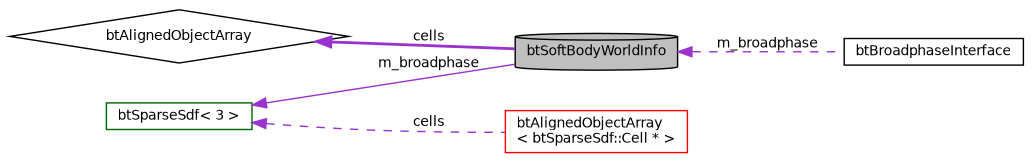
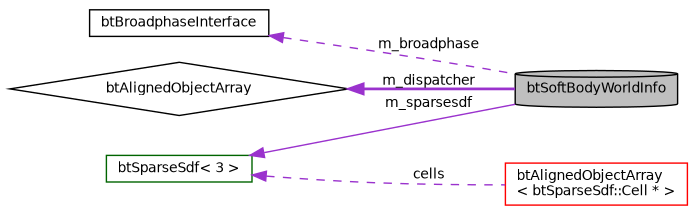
  digraph {
    rankdir=LR
    node [color=black fillcolor=white fontname=Helvetica fontsize=10 shape=box style=filled]
    edge [color=darkorchid3 dir=back fontname=Helvetica fontsize=10 labelfontname=Helvetica labelfontsize=10 style=dashed]
    n1 [fillcolor=grey75 fontcolor=black height=0.2 label=btSoftBodyWorldInfo shape=cylinder width=0.4]
    n2 [height=0.2 label=btAlignedObjectArray shape=diamond width=0.4]
    n3 [color=darkgreen height=0.2 label="btSparseSdf\< 3 \>" width=0.4]
    n4 [color=red height=0.2 label="btAlignedObjectArray\l\< btSparseSdf::Cell * \>" width=0.4]
    n5 [height=0.2 label=btBroadphaseInterface width=0.4]
-   n2 -> n1 [label=" cells" style=bold]
-   n3 -> n1 [label=" m_broadphase" style=solid]
+   n2 -> n1 [label=" m_dispatcher" style=bold]
+   n3 -> n1 [label=" m_sparsesdf" style=solid]
    n3 -> n4 [label=" cells"]
-   n1 -> n5 [label=" m_broadphase"]
+   n5 -> n1 [label=" m_broadphase"]
  }
